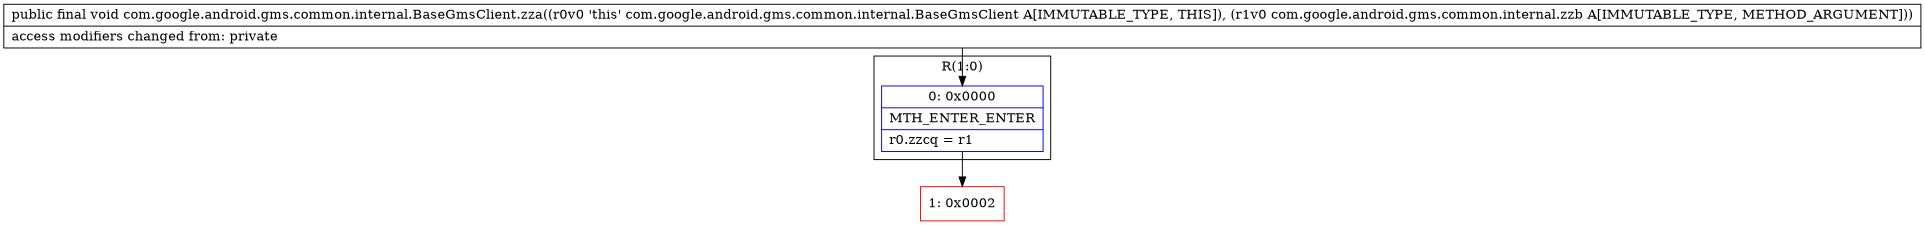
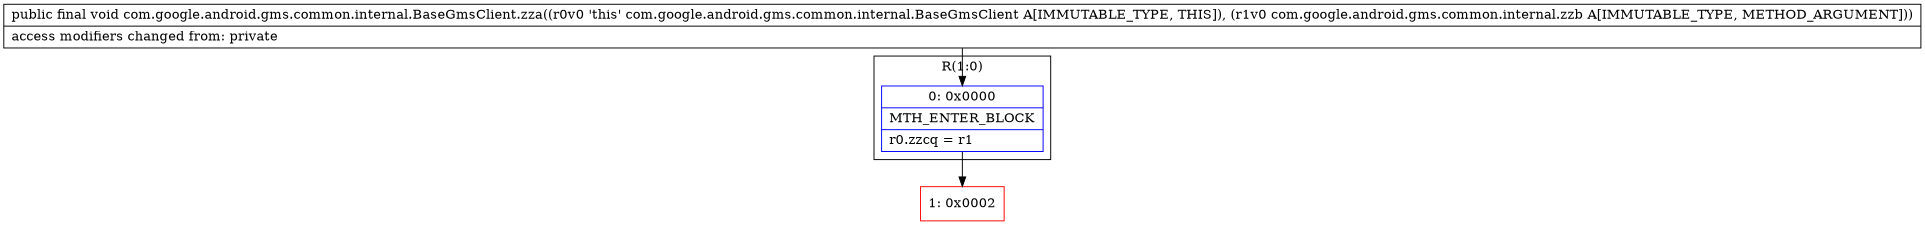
  digraph {
    node [shape=record]
-   n1 [color=blue label="{0\:\ 0x0000|MTH_ENTER_ENTER\l|r0.zzcq = r1\l}"]
+   n1 [color=blue label="{0\:\ 0x0000|MTH_ENTER_BLOCK\l|r0.zzcq = r1\l}"]
    n2 [color=red label="{1\:\ 0x0002}"]
    n3 [label="{public final void com.google.android.gms.common.internal.BaseGmsClient.zza((r0v0 'this' com.google.android.gms.common.internal.BaseGmsClient A[IMMUTABLE_TYPE, THIS]), (r1v0 com.google.android.gms.common.internal.zzb A[IMMUTABLE_TYPE, METHOD_ARGUMENT]))  | access modifiers changed from: private\l}"]
    subgraph cluster_1 {
      label="R(1:0)"
      n1
    }
    n1 -> n2
    n3 -> n1
  }
